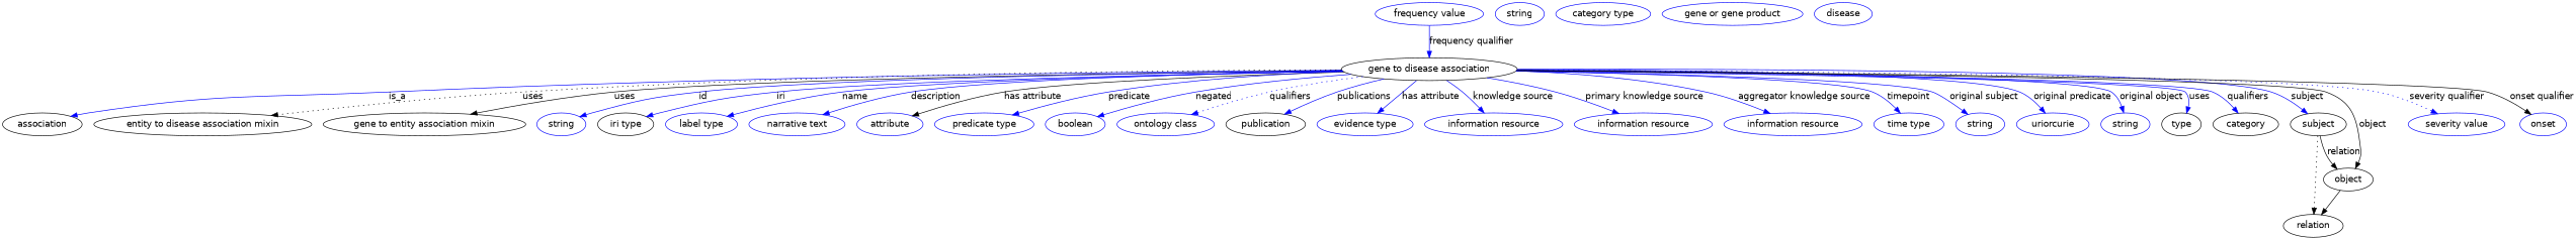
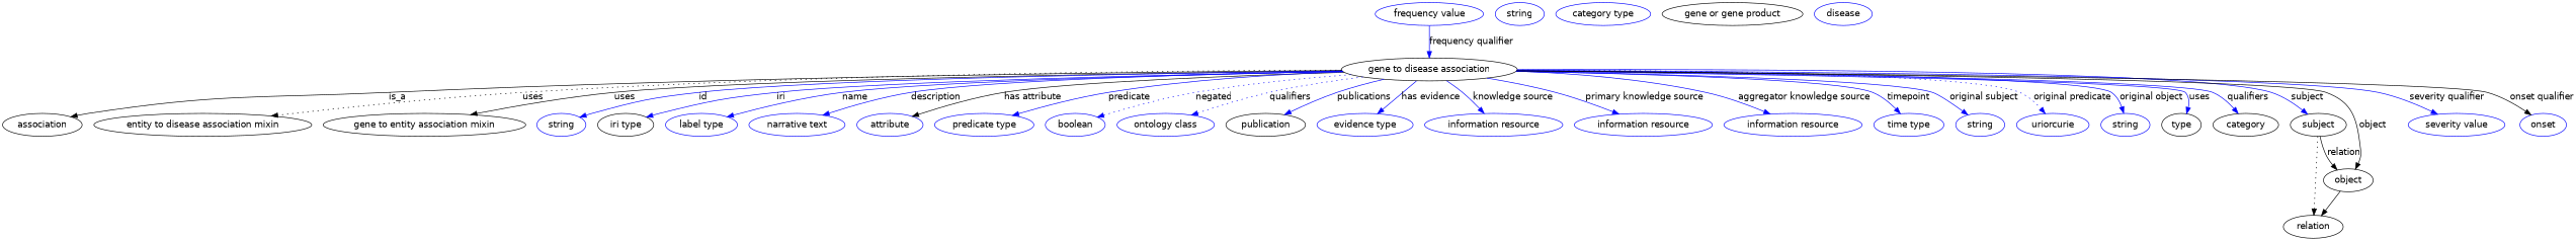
  digraph {
    fontname="DejaVu Sans"
    node [fontname="DejaVu Sans" color=blue]
    edge [fontname="DejaVu Sans" style=solid color=blue]
    n1 [height=0.5 label="gene to disease association" width=3.8274 color=""]
    association [height=0.5 width=1.7332 color=""]
    "entity to disease association mixin" [height=0.5 width=4.7482 color=""]
    "gene to entity association mixin" [height=0.5 width=4.4232 color=""]
    n5 [height=0.5 label=string width=1.0652]
    n6 [color=black height=0.5 label="iri type" width=1.2277]
    n7 [height=0.5 label="label type" width=1.5707]
    n8 [height=0.5 label="narrative text" width=2.0943]
    n9 [height=0.5 label=attribute width=1.4443]
    n10 [height=0.5 label="predicate type" width=2.1665]
    n11 [height=0.5 label=boolean width=1.2999]
    n12 [height=0.5 label="ontology class" width=2.1304]
    n13 [color=black height=0.5 label=publication width=1.7332]
    n14 [height=0.5 label="evidence type" width=2.0943]
    n15 [height=0.5 label="information resource" width=3.015]
    n16 [height=0.5 label="information resource" width=3.015]
    n17 [height=0.5 label="information resource" width=3.015]
    n18 [height=0.5 label="time type" width=1.5346]
    n19 [height=0.5 label=string width=1.0652]
    n20 [height=0.5 label=uriorcurie width=1.5887]
    n21 [height=0.5 label=string width=1.0652]
    type [height=0.5 width=0.86659 color=""]
    category [height=0.5 width=1.4263 color=""]
    subject [height=0.5 width=1.2277 color=""]
    object [height=0.5 width=1.0832 color=""]
    n26 [height=0.5 label="severity value" width=2.1123]
    n27 [height=0.5 label=onset width=1.011]
    relation [height=0.5 width=1.2999 color=""]
    n29 [height=0.5 label="frequency value" width=2.3651]
    n30 [height=0.5 label=string width=1.0652]
    n31 [height=0.5 label="category type" width=2.0762]
-   n32 [height=0.5 label="gene or gene product" width=3.0692]
+   n32 [color=black height=0.5 label="gene or gene product" width=3.0692]
    n33 [height=0.5 label=disease width=1.2638]
-   n1 -> association [label=is_a style=""]
+   n1 -> association [label=is_a style="" color=""]
    n1 -> "entity to disease association mixin" [label=uses style=dotted color=""]
    n1 -> "gene to entity association mixin" [label=uses style="" color=""]
    n1 -> n5 [label=id]
    n1 -> n6 [label=iri]
    n1 -> n7 [label=name]
    n1 -> n8 [label=description]
    n1 -> n9 [color=black label="has attribute"]
    n1 -> n10 [label=predicate]
-   n1 -> n11 [label=negated]
+   n1 -> n11 [label=negated style=dotted]
    n1 -> n12 [label=qualifiers style=dotted]
    n1 -> n13 [label=publications]
-   n1 -> n14 [label="has attribute"]
+   n1 -> n14 [label="has evidence"]
    n1 -> n15 [label="knowledge source"]
    n1 -> n16 [label="primary knowledge source"]
    n1 -> n17 [label="aggregator knowledge source"]
    n1 -> n18 [label=timepoint]
    n1 -> n19 [label="original subject"]
-   n1 -> n20 [label="original predicate"]
+   n1 -> n20 [label="original predicate" style=dotted]
    n1 -> n21 [label="original object"]
    n1 -> type [label=uses]
    n1 -> category [label=qualifiers]
    n1 -> subject [label=subject]
    n1 -> object [color=black label=object]
-   n1 -> n26 [label="severity qualifier" style=dotted]
+   n1 -> n26 [label="severity qualifier"]
    n1 -> n27 [color=black label="onset qualifier"]
    subject -> object [label=relation style="" color=""]
    subject -> relation [style=dotted color=""]
    object -> relation [color=""]
    n29 -> n1 [label="frequency qualifier"]
  }
